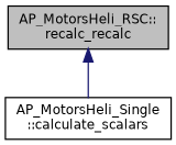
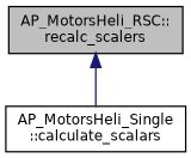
  digraph {
    rankdir=TB
    node [color=black fontname=Helvetica fontsize=10 shape=record style=filled]
-   n1 [fillcolor=grey75 fontcolor=black height=0.2 label="AP_MotorsHeli_RSC::\lrecalc_recalc" width=0.4]
+   n1 [fillcolor=grey75 fontcolor=black height=0.2 label="AP_MotorsHeli_RSC::\lrecalc_scalers" width=0.4]
    n2 [fillcolor=white height=0.2 label="AP_MotorsHeli_Single\l::calculate_scalars" width=0.4]
    n1 -> n2 [color=midnightblue dir=back fontname=Helvetica fontsize=10 labelfontname=Helvetica labelfontsize=10 style=solid]
  }
